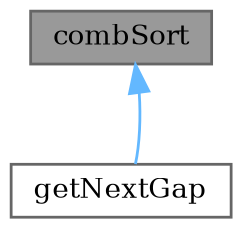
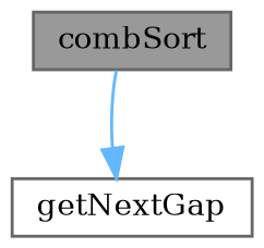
  digraph {
    rankdir=TB
    fontname="DejaVu Serif"
    node [fontname="DejaVu Serif" fontsize=10 shape=box style=filled]
    n1 [color=gray40 fillcolor=grey60 fontcolor=black height=0.2 label=combSort width=0.4]
    n2 [color=grey40 fillcolor=white height=0.2 label=getNextGap width=0.4]
-   n2 -> n1 [color=steelblue1 fontname="DejaVu Serif" fontsize=10 labelfontname=Helvetica labelfontsize=10 style=solid]
+   n1 -> n2 [color=steelblue1 fontname="DejaVu Serif" fontsize=10 labelfontname=Helvetica labelfontsize=10 style=solid]
  }
